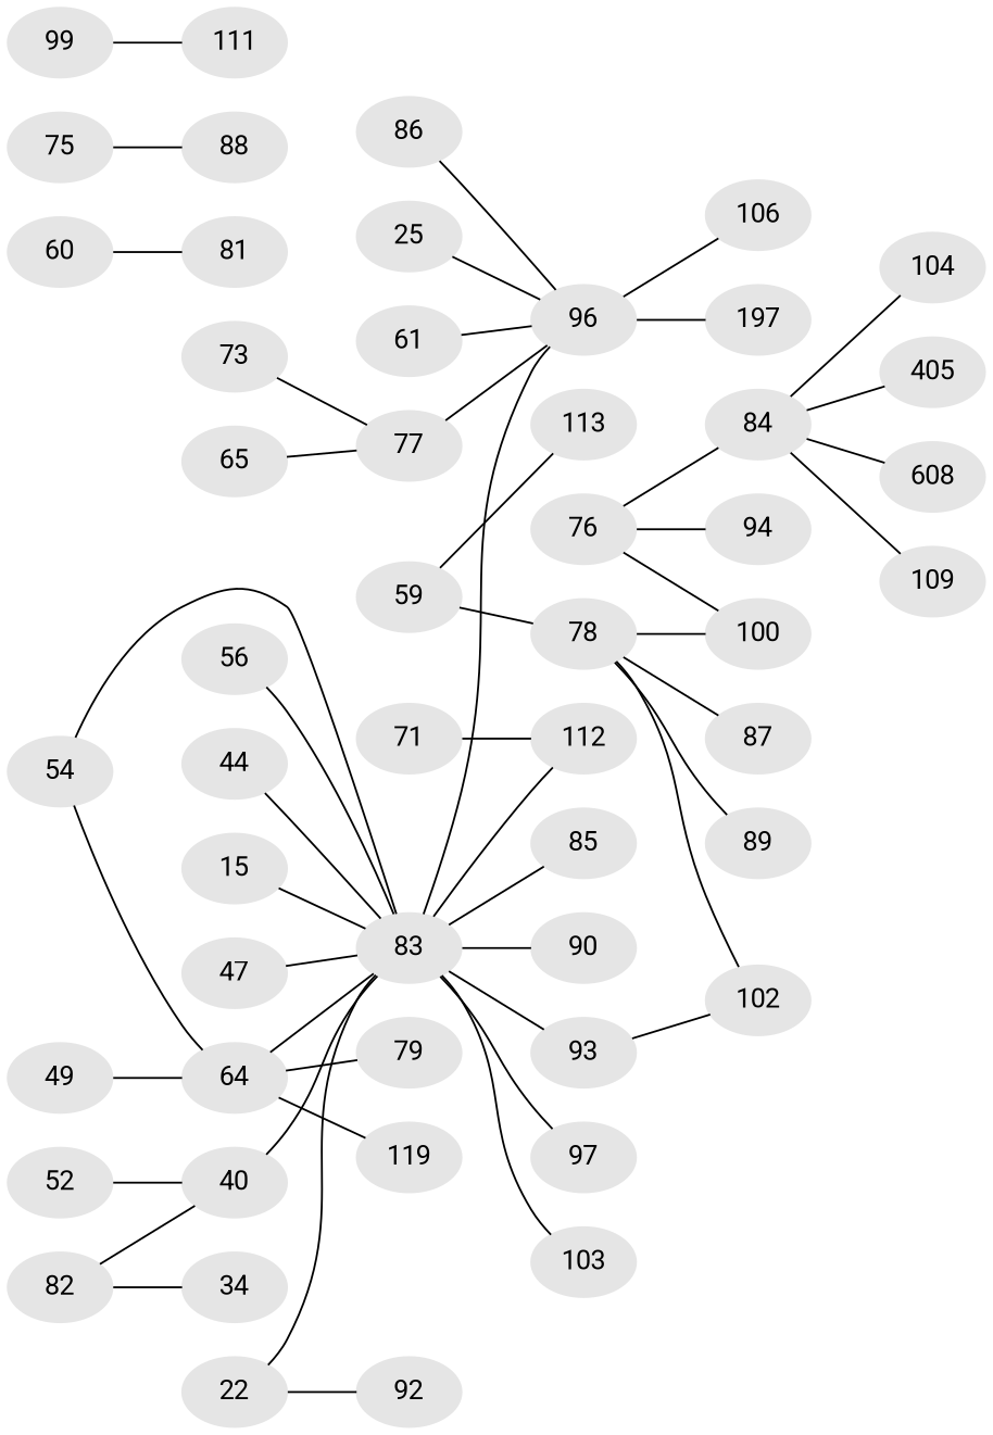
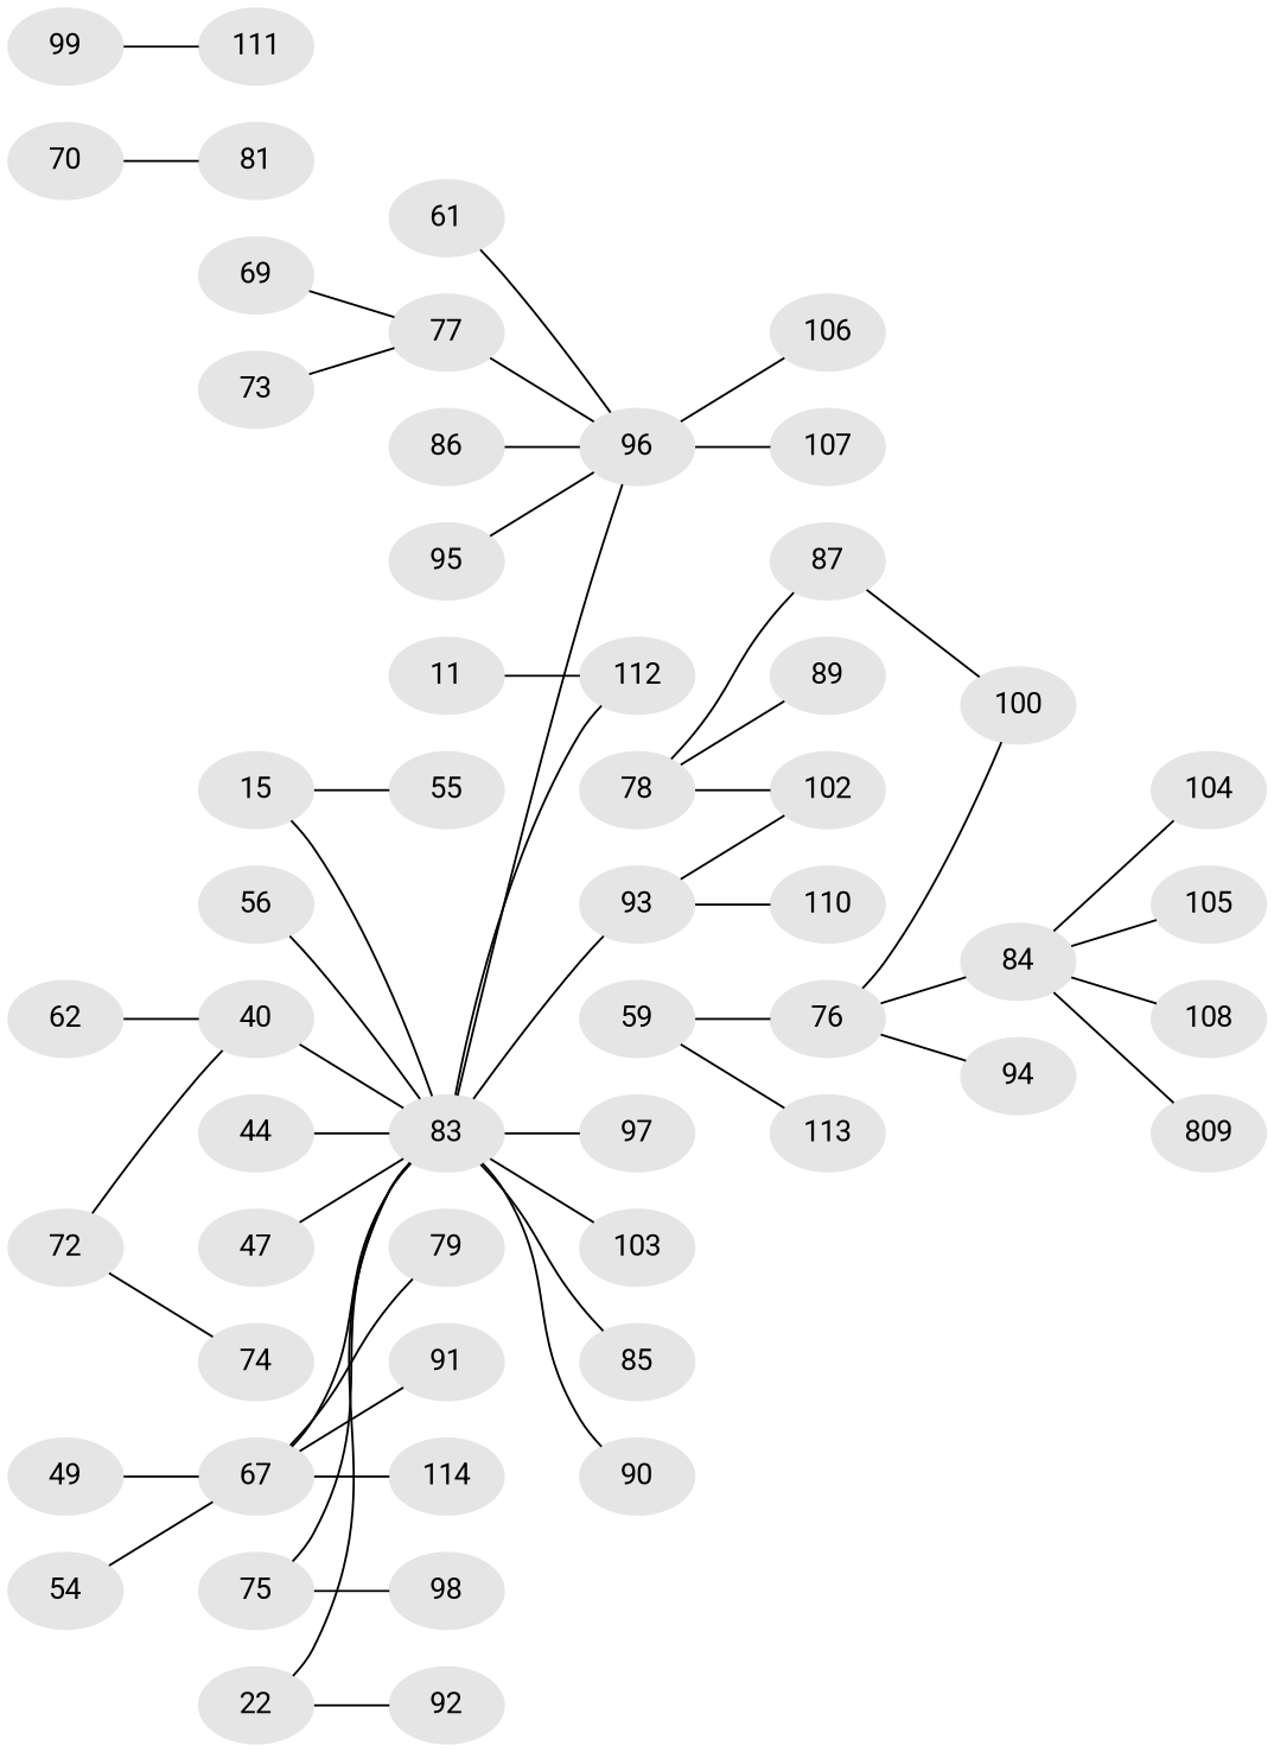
  graph {
    fontname=Roboto
    rankdir=LR
    node [color=gray90 fontname=Roboto style=filled]
    edge [fontname=Roboto]
    83 [super="+17+9+29+10+37"]
    96 [super="+14+21+35+88+11+25+31+63+27+36+51"]
    112 [super="+53+68"]
    85
    90
    93
    97
    103
    44
    n10 [label=15 super="+22"]
+   55
    47
-   64 [super="+43+50"]
+   64 [super="+43+50" label=67]
    79
-   114 [label=119]
+   91
+   114
    49
    56
    n19 [label=54]
    59 [super="+52"]
    78 [super="+70+66"]
    113
-   60
+   60 [label=70]
    81
    100 [super="+65"]
    87
    89
    102 [super="+40"]
    84 [super="+54"]
    104
-   105 [label=405]
-   108 [label=608]
-   109
+   105
+   108
+   109 [label=809]
    106
-   107 [label=197]
+   107
    61
    n37 [label=40 super="+32+58"]
-   62 [label=52]
-   69 [label=65]
+   62
+   69
    77
-   71
-   72 [label=82]
-   74 [label=34]
+   71 [label=11]
+   72
+   74
    73
    75 [super="+42"]
-   98 [label=88]
+   98
    76
    94
    n49 [label=22]
    92
+   110
    86
    99
    111
-   95 [label=25]
+   95
    83 -- 96
    83 -- 112
    83 -- 85
    83 -- 90
    83 -- 93
    83 -- 97
    83 -- 103
    96 -- 106
    96 -- 107
    93 -- 102
+   93 -- 110
    44 -- 83
    n10 -- 83
+   n10 -- 55
    47 -- 83
    64 -- 83
    64 -- 79
+   64 -- 91
    64 -- 114
    49 -- 64
    56 -- 83
    n19 -- 64
-   59 -- 78
+   59 -- 76
    59 -- 113
-   78 -- 100
+   87 -- 100
    78 -- 87
    78 -- 89
    78 -- 102
    60 -- 81
    84 -- 104
    84 -- 105
    84 -- 108
    84 -- 109
    61 -- 96
    n37 -- 83
    62 -- n37
    69 -- 77
    77 -- 96
    71 -- 112
    72 -- n37
    72 -- 74
    73 -- 77
-   n19 -- 83
+   75 -- 83
    75 -- 98
    76 -- 100
    76 -- 84
    76 -- 94
    n49 -- 83
    n49 -- 92
    86 -- 96
    99 -- 111
    95 -- 96
  }
